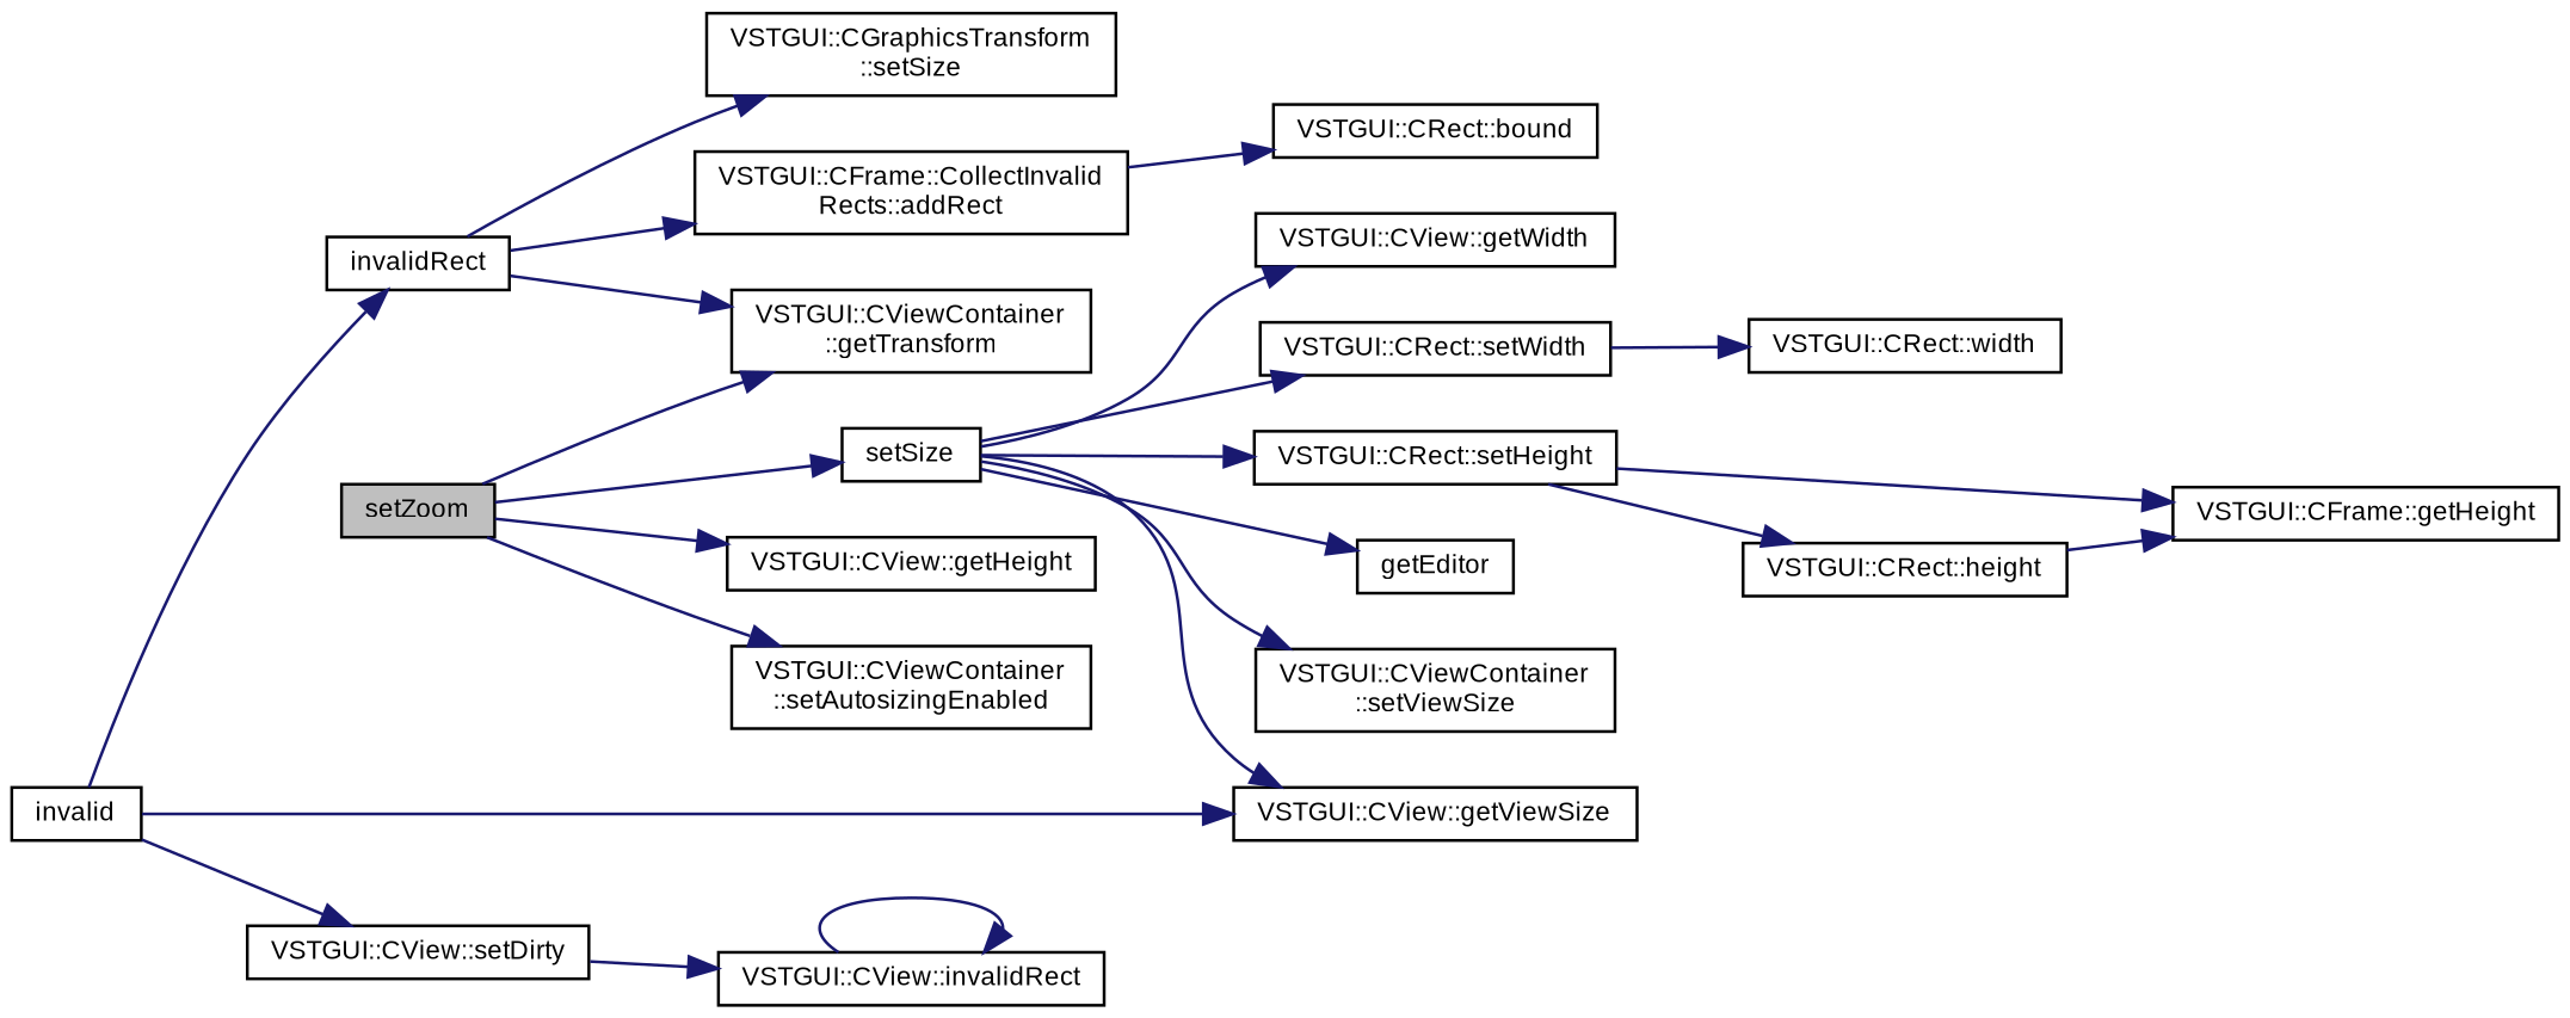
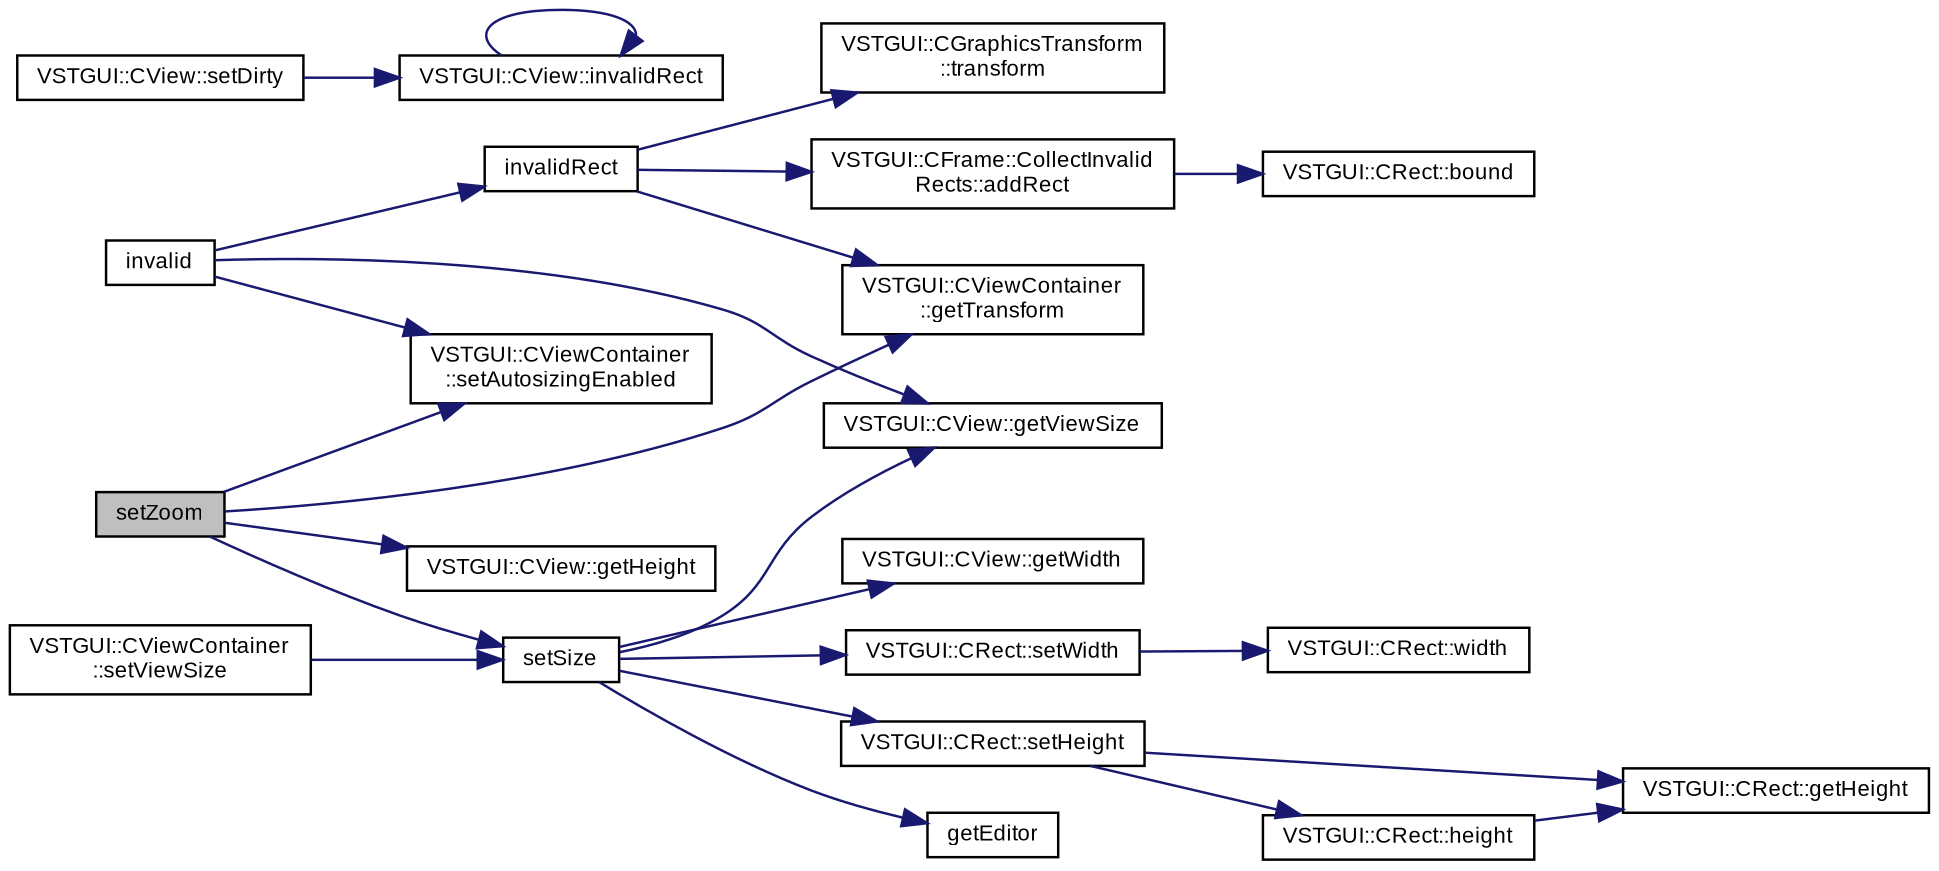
  digraph {
    rankdir=LR
    node [color=black fontname=Arial fontsize=9 shape=record]
    edge [color=midnightblue fontname=Arial fontsize=9 labelfontname=Arial labelfontsize=9 style=solid]
    n1 [fillcolor=grey75 fontcolor=black height=0.2 label=setZoom style=filled width=0.4]
    n2 [height=0.2 label="VSTGUI::CViewContainer\l::getTransform" width=0.4]
    n3 [height=0.2 label="VSTGUI::CView::getHeight" width=0.4]
    n4 [height=0.2 label="VSTGUI::CViewContainer\l::setAutosizingEnabled" width=0.4]
    n5 [height=0.2 label=setSize width=0.4]
    n6 [height=0.2 label="VSTGUI::CView::getWidth" width=0.4]
    n7 [height=0.2 label="VSTGUI::CView::getViewSize" width=0.4]
    n8 [height=0.2 label="VSTGUI::CRect::setWidth" width=0.4]
    n9 [height=0.2 label="VSTGUI::CRect::setHeight" width=0.4]
    n10 [height=0.2 label=getEditor width=0.4]
    n11 [height=0.2 label="VSTGUI::CViewContainer\l::setViewSize" width=0.4]
    n12 [height=0.2 label=invalid width=0.4]
    n13 [height=0.2 label=invalidRect width=0.4]
    n14 [height=0.2 label="VSTGUI::CView::setDirty" width=0.4]
-   n15 [height=0.2 label="VSTGUI::CFrame::getHeight" width=0.4]
+   n15 [height=0.2 label="VSTGUI::CRect::getHeight" width=0.4]
    n16 [height=0.2 label="VSTGUI::CRect::width" width=0.4]
    n17 [height=0.2 label="VSTGUI::CRect::height" width=0.4]
-   n18 [height=0.2 label="VSTGUI::CGraphicsTransform\l::setSize" width=0.4]
+   n18 [height=0.2 label="VSTGUI::CGraphicsTransform\l::transform" width=0.4]
    n19 [height=0.2 label="VSTGUI::CFrame::CollectInvalid\lRects::addRect" width=0.4]
    n20 [height=0.2 label="VSTGUI::CView::invalidRect" width=0.4]
    n21 [height=0.2 label="VSTGUI::CRect::bound" width=0.4]
    n1 -> n2
    n1 -> n3
    n1 -> n4
    n1 -> n5
    n5 -> n6
    n5 -> n7
    n5 -> n8
    n5 -> n9
    n5 -> n10
-   n5 -> n11
+   n11 -> n5
    n8 -> n16
    n9 -> n15
    n9 -> n17
    n12 -> n7
    n12 -> n13
-   n12 -> n14
+   n12 -> n4
    n13 -> n2
    n13 -> n18
    n13 -> n19
    n14 -> n20
    n17 -> n15
    n19 -> n21
    n20 -> n20
  }
